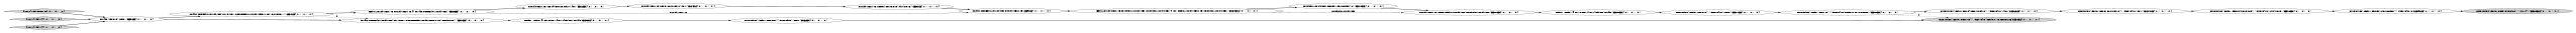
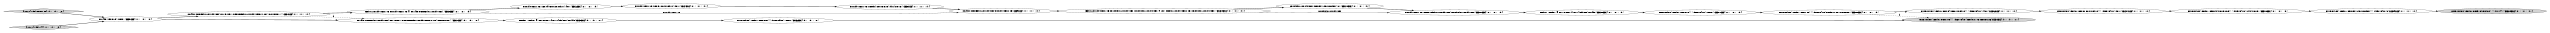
  digraph {
    rankdir=LR
    fontname="DejaVu Sans Mono"
    node [fillcolor=white shape=ellipse style=filled fontname="DejaVu Sans Mono"]
    edge [style=bold fontname="DejaVu Sans Mono"]
    n1 [label="config.setRegionAttributes(attributesType)@@@9@@@['1', '1', '0']"]
    n2 [label="RegionAttributesType.PartitionAttributes partitionAttributes = new RegionAttributesType.PartitionAttributes()@@@10@@@['1', '1', '0']"]
    n3 [fillcolor=lightgray label="fromXmlWithNameType['0', '0', '1']" shape=diamond]
    n4 [label="config.setName(\"test\")@@@3@@@['1', '1', '1']"]
    n5 [label="attributesType.setDiskStoreName(\"diskstore\")@@@8@@@['1', '1', '0']"]
-   n6 [fillcolor=lightgray label="fromXmlWithAll['0', '1', '0']" shape=diamond]
    n7 [label="RegionAttributesType attributesType = config.getRegionAttributes()@@@5@@@['1', '1', '0']"]
    n8 [label="attributesType.setValueConstraint(\"foo\")@@@6@@@['1', '1', '0']"]
    n9 [label="config.setRegionAttributes(converter.createRegionAttributesByType(\"PARTITION\"))@@@4@@@['1', '1', '0']"]
    n10 [label="config.setRegionAttributes(converter.createRegionAttributesByType(\"REPLICATE\"))@@@4@@@['0', '0', '1']"]
    n11 [label="assertThat(region.getName()).isEqualTo(\"test\")@@@14@@@['1', '1', '0']"]
    n12 [label="assertThat(region.getType()).isEqualTo(RegionType.PARTITION)@@@15@@@['1', '1', '0']"]
    n13 [label="attributesType.setPartitionAttributes(partitionAttributes)@@@12@@@['1', '1', '0']"]
    n14 [label="Region region = converter.fromXmlObject(config)@@@13@@@['1', '1', '0']"]
    n15 [fillcolor=lightgray label="assertThat(region.getType()).isEqualTo(RegionType.REPLICATE)@@@7@@@['0', '0', '1']"]
    n16 [fillcolor=lightgray label="fromXmlWithAll['1', '0', '0']" shape=diamond]
    n17 [label="attributesType.setKeyConstraint(\"bar\")@@@7@@@['1', '1', '0']"]
    n18 [label="assertThat(region.getValueConstraint()).isEqualTo(\"foo\")@@@16@@@['1', '1', '0']"]
    n19 [label="assertThat(region.getKeyConstraint()).isEqualTo(\"bar\")@@@17@@@['1', '1', '0']"]
    n20 [label="Region region = converter.fromXmlObject(config)@@@5@@@['0', '0', '1']"]
    n21 [label="assertThat(region.getDiskStoreName()).isEqualTo(\"diskstore\")@@@18@@@['1', '1', '0']"]
    n22 [label="assertThat(region.getRedundantCopies()).isEqualTo(2)@@@19@@@['1', '1', '0']"]
    n23 [fillcolor=lightgray label="assertThat(region.getExpirations()).isNull()@@@20@@@['0', '1', '0']"]
    n24 [label="partitionAttributes.setRedundantCopies(\"2\")@@@11@@@['1', '1', '0']"]
    n25 [label="assertThat(region.getName()).isEqualTo(\"test\")@@@6@@@['0', '0', '1']"]
    n1 -> n2
    n2 -> n13 [label=partitionAttributes style=solid]
    n2 -> n24
    n3 -> n4
    n4 -> n9
    n4 -> n10
    n5 -> n1
-   n6 -> n4
    n7 -> n1 [label=attributesType style=solid]
    n7 -> n8
    n8 -> n17
    n9 -> n7
    n9 -> n10 [label=0 style=dashed]
    n10 -> n20
    n11 -> n12
    n12 -> n15 [label=0 style=dashed]
    n12 -> n18
    n13 -> n14
    n14 -> n11
    n16 -> n4
    n17 -> n5
    n18 -> n19
    n19 -> n21
    n20 -> n25
    n21 -> n22
    n22 -> n23
    n24 -> n13
    n25 -> n15
  }
